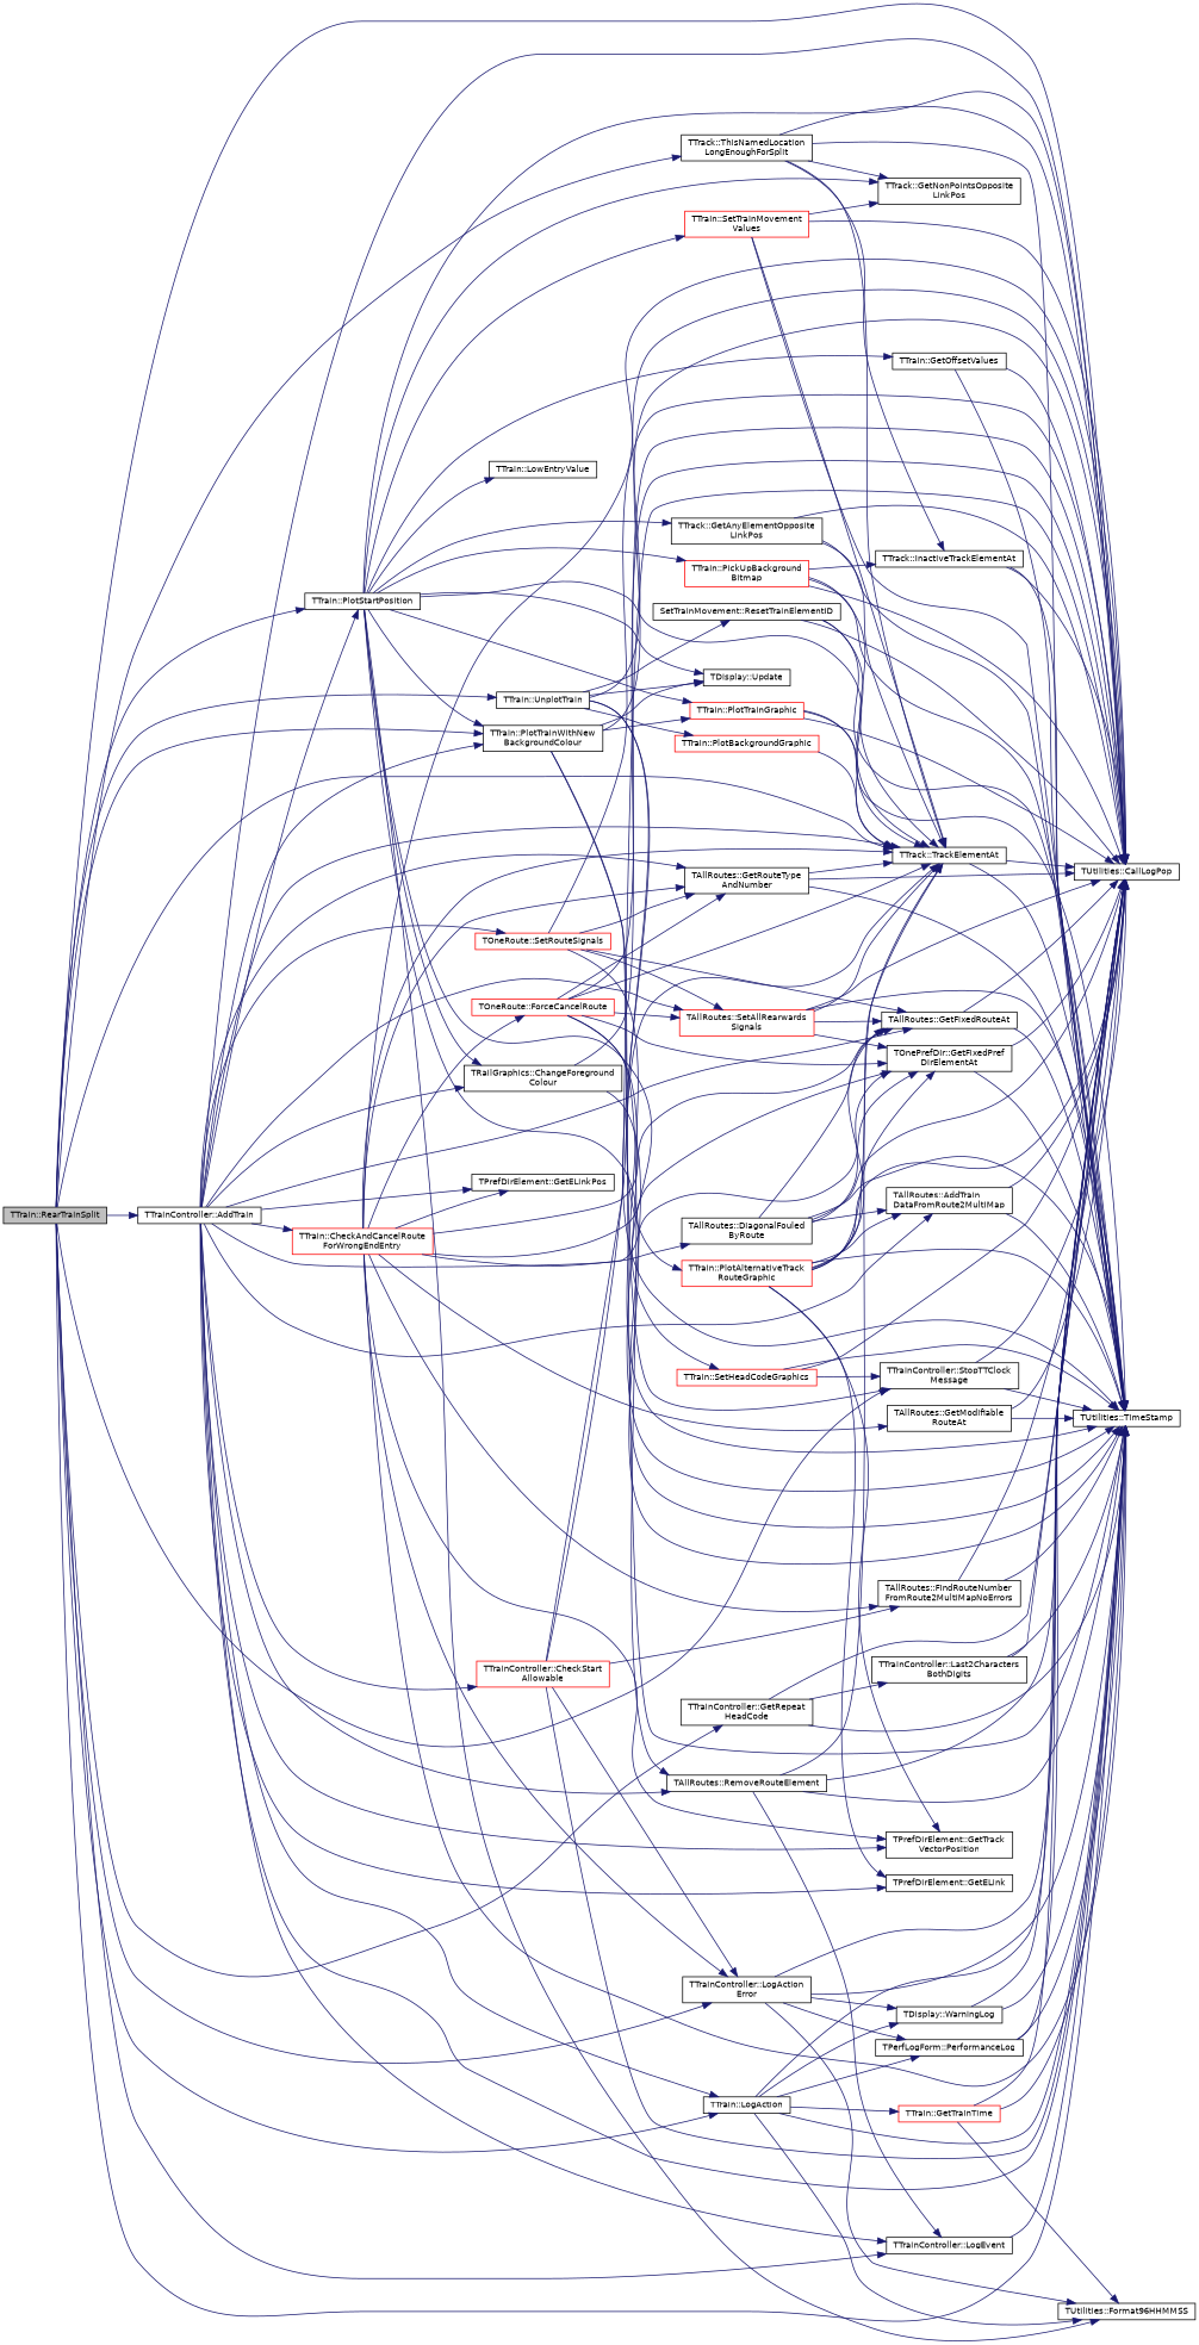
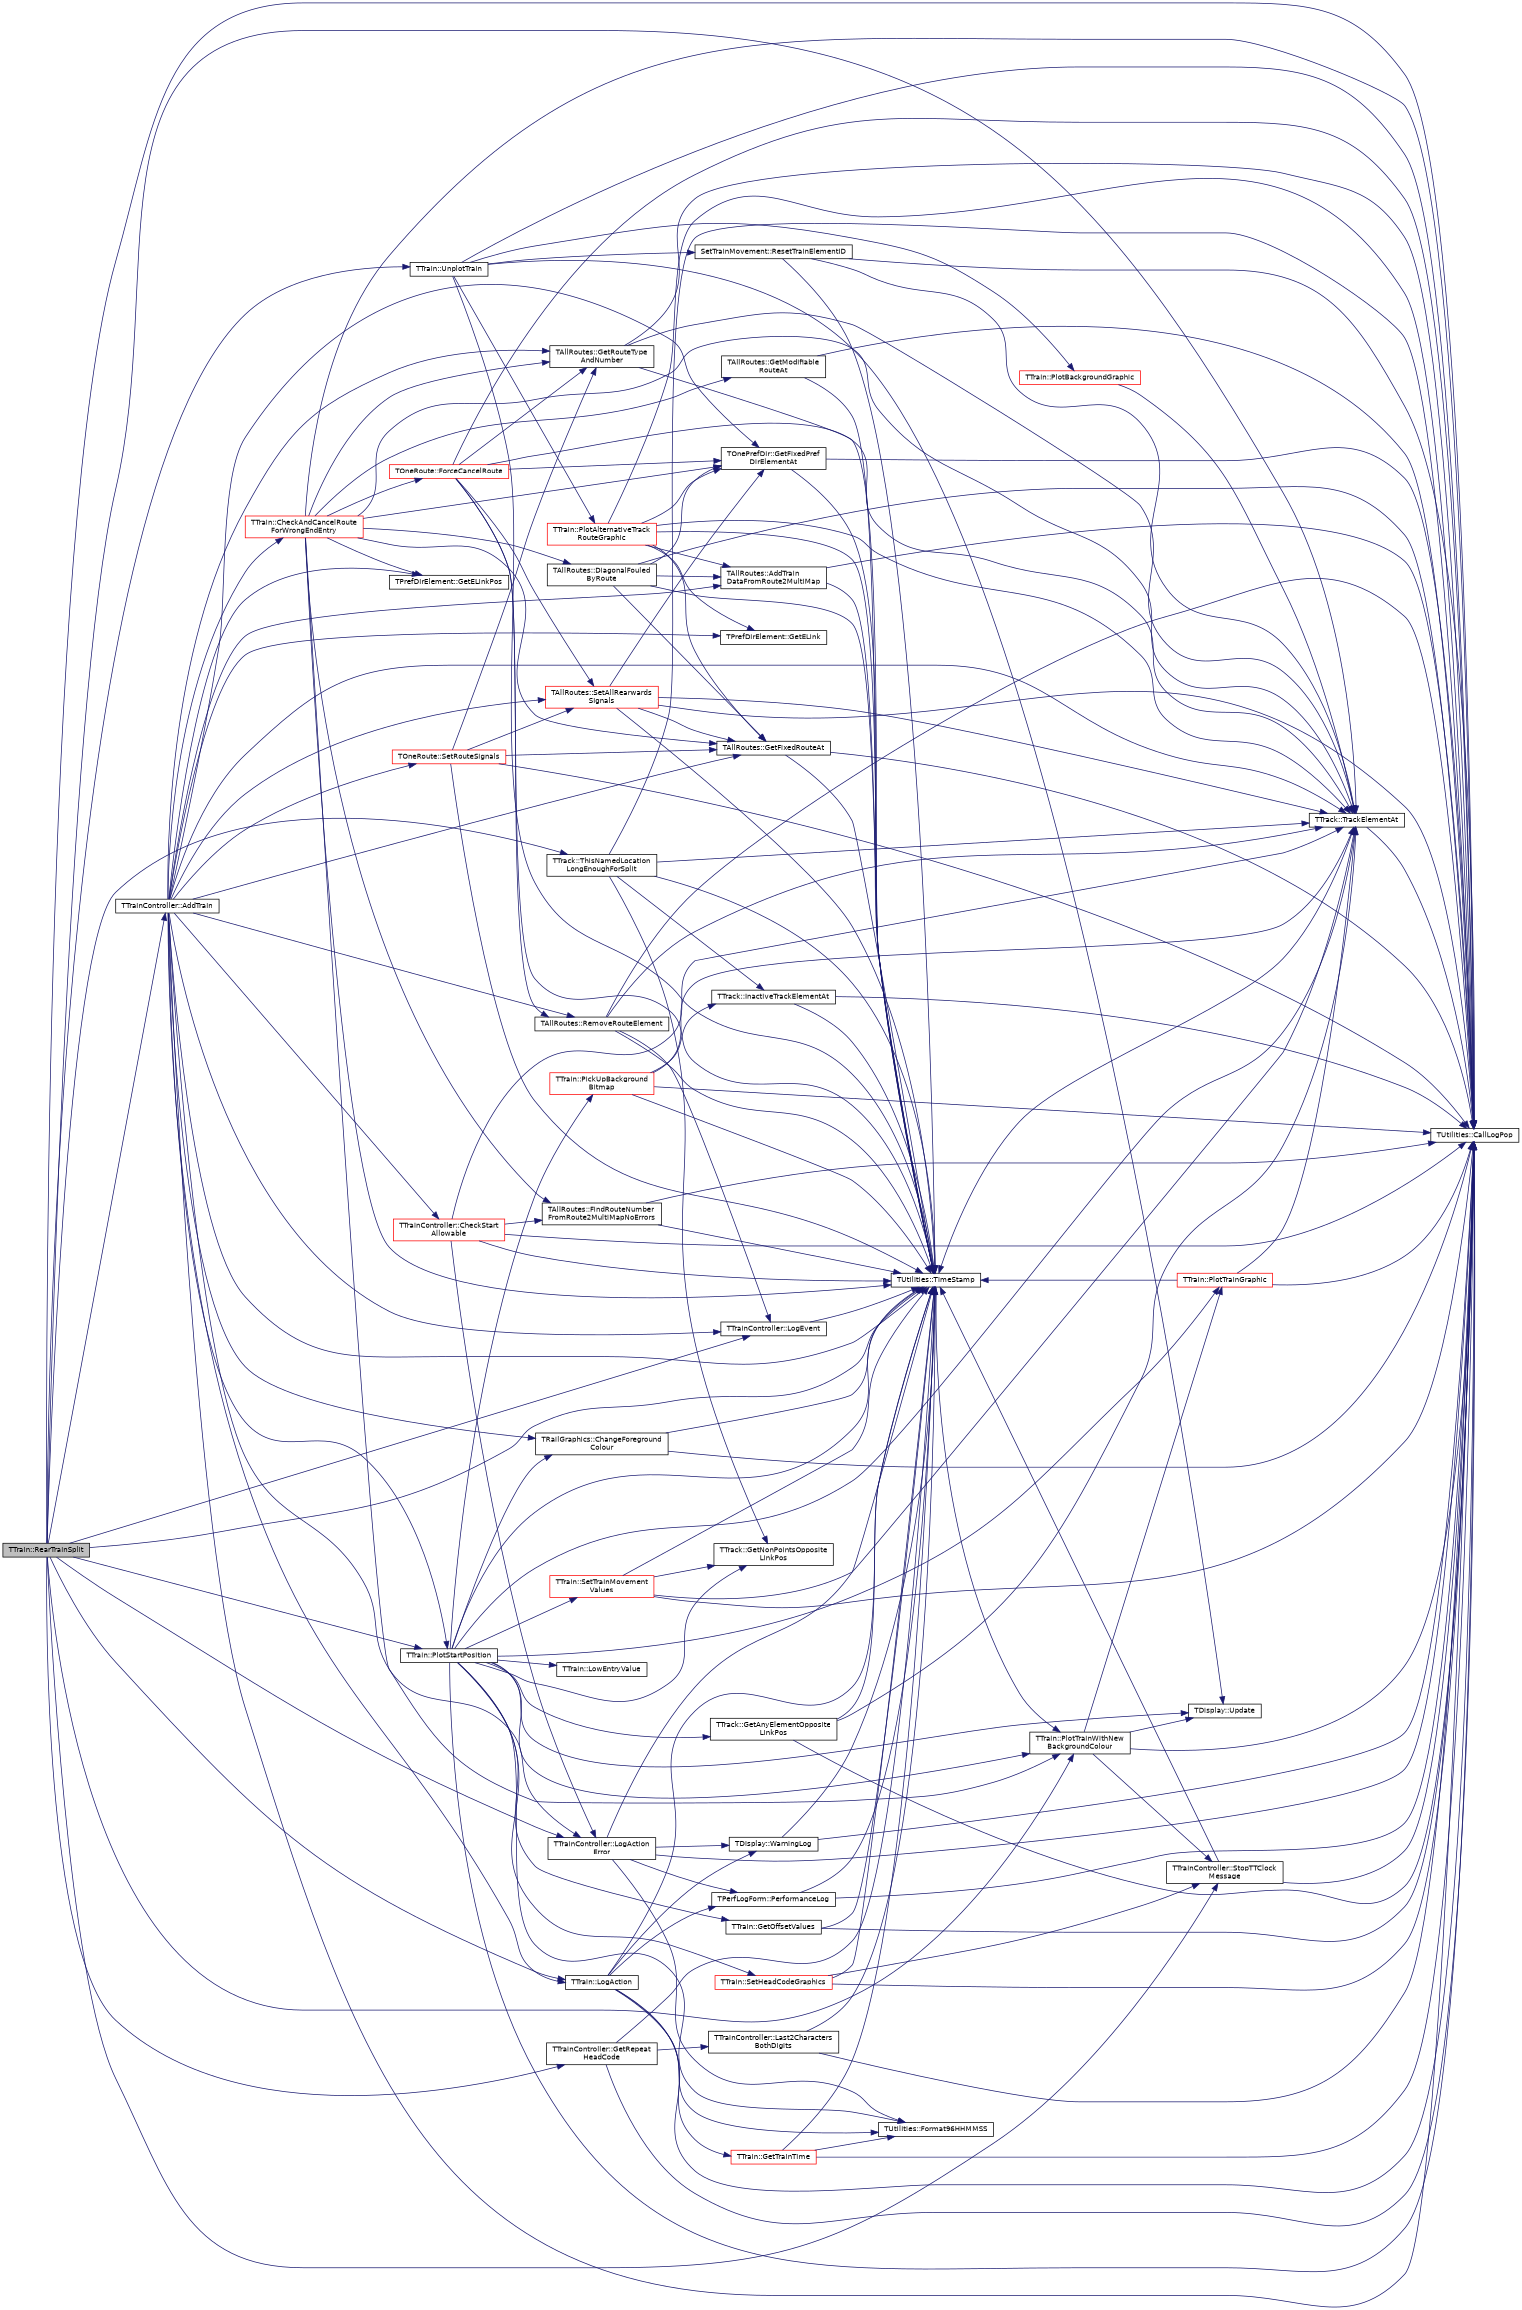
  digraph {
    rankdir=LR
    node [color=black fillcolor=white fontname=Helvetica fontsize=10 shape=record style=filled]
    edge [color=midnightblue fontname=Helvetica fontsize=10 labelfontname=Helvetica labelfontsize=10 style=solid]
    n1 [fillcolor=grey75 fontcolor=black height=0.2 label="TTrain::RearTrainSplit" width=0.4]
    n2 [height=0.2 label="TTrainController::AddTrain" width=0.4]
    n3 [height=0.2 label="TUtilities::CallLogPop" width=0.4]
    n4 [height=0.2 label="TUtilities::TimeStamp" width=0.4]
    n5 [height=0.2 label="TTrack::TrackElementAt" width=0.4]
    n6 [height=0.2 label="TTrainController::LogEvent" width=0.4]
    n7 [height=0.2 label="TTrainController::LogAction\lError" width=0.4]
    n8 [height=0.2 label="TTrain::LogAction" width=0.4]
    n9 [height=0.2 label="TTrain::PlotStartPosition" width=0.4]
    n10 [height=0.2 label="TTrain::PlotTrainWithNew\lBackgroundColour" width=0.4]
    n11 [height=0.2 label="TTrainController::StopTTClock\lMessage" width=0.4]
    n12 [height=0.2 label="TTrainController::GetRepeat\lHeadCode" width=0.4]
    n13 [height=0.2 label="TTrack::ThisNamedLocation\lLongEnoughForSplit" width=0.4]
    n14 [height=0.2 label="TTrain::UnplotTrain" width=0.4]
    n15 [height=0.2 label="TRailGraphics::ChangeForeground\lColour" width=0.4]
    n16 [color=red height=0.2 label="TTrain::CheckAndCancelRoute\lForWrongEndEntry" width=0.4]
    n17 [height=0.2 label="TOnePrefDir::GetFixedPref\lDirElementAt" width=0.4]
    n18 [height=0.2 label="TAllRoutes::GetFixedRouteAt" width=0.4]
    n19 [height=0.2 label="TAllRoutes::AddTrain\lDataFromRoute2MultiMap" width=0.4]
    n20 [height=0.2 label="TAllRoutes::GetRouteType\lAndNumber" width=0.4]
    n21 [height=0.2 label="TAllRoutes::RemoveRouteElement" width=0.4]
    n22 [color=red height=0.2 label="TAllRoutes::SetAllRearwards\lSignals" width=0.4]
    n23 [height=0.2 label="TPrefDirElement::GetELinkPos" width=0.4]
-   n24 [height=0.2 label="TPrefDirElement::GetTrack\lVectorPosition" width=0.4]
    n25 [color=red height=0.2 label="TTrainController::CheckStart\lAllowable" width=0.4]
    n26 [height=0.2 label="TPrefDirElement::GetELink" width=0.4]
    n27 [color=red height=0.2 label="TOneRoute::SetRouteSignals" width=0.4]
    n28 [height=0.2 label="TUtilities::Format96HHMMSS" width=0.4]
    n29 [height=0.2 label="TPerfLogForm::PerformanceLog" width=0.4]
    n30 [height=0.2 label="TDisplay::WarningLog" width=0.4]
    n31 [color=red height=0.2 label="TTrain::GetTrainTime" width=0.4]
    n32 [height=0.2 label="TTrack::GetAnyElementOpposite\lLinkPos" width=0.4]
    n33 [height=0.2 label="TTrack::GetNonPointsOpposite\lLinkPos" width=0.4]
    n34 [height=0.2 label="TTrain::GetOffsetValues" width=0.4]
    n35 [height=0.2 label="TTrain::LowEntryValue" width=0.4]
    n36 [color=red height=0.2 label="TTrain::PickUpBackground\lBitmap" width=0.4]
    n37 [color=red height=0.2 label="TTrain::PlotTrainGraphic" width=0.4]
    n38 [height=0.2 label="TDisplay::Update" width=0.4]
    n39 [color=red height=0.2 label="TTrain::SetHeadCodeGraphics" width=0.4]
    n40 [color=red height=0.2 label="TTrain::SetTrainMovement\lValues" width=0.4]
    n41 [height=0.2 label="TTrainController::Last2Characters\lBothDigits" width=0.4]
    n42 [height=0.2 label="TTrack::InactiveTrackElementAt" width=0.4]
    n43 [color=red height=0.2 label="TTrain::PlotAlternativeTrack\lRouteGraphic" width=0.4]
    n44 [color=red height=0.2 label="TTrain::PlotBackgroundGraphic" width=0.4]
    n45 [height=0.2 label="SetTrainMovement::ResetTrainElementID" width=0.4]
    n46 [height=0.2 label="TAllRoutes::DiagonalFouled\lByRoute" width=0.4]
    n47 [height=0.2 label="TAllRoutes::FindRouteNumber\lFromRoute2MultiMapNoErrors" width=0.4]
    n48 [color=red height=0.2 label="TOneRoute::ForceCancelRoute" width=0.4]
    n49 [height=0.2 label="TAllRoutes::GetModifiable\lRouteAt" width=0.4]
    n1 -> n2
    n1 -> n3
    n1 -> n4
    n1 -> n5
    n1 -> n6
    n1 -> n7
    n1 -> n8
    n1 -> n9
    n1 -> n10
    n1 -> n11
    n1 -> n12
    n1 -> n13
    n1 -> n14
    n2 -> n3
    n2 -> n4
    n2 -> n5
    n2 -> n6
    n2 -> n8
    n2 -> n9
    n2 -> n10
    n2 -> n15
    n2 -> n16
    n2 -> n17
    n2 -> n18
    n2 -> n19
    n2 -> n20
    n2 -> n21
    n2 -> n22
    n2 -> n23
-   n2 -> n24
    n2 -> n25
    n2 -> n26
    n2 -> n27
    n5 -> n3
    n5 -> n4
    n6 -> n4
    n7 -> n3
    n7 -> n4
    n7 -> n28
    n7 -> n29
    n7 -> n30
    n8 -> n3
    n8 -> n4
    n8 -> n28
    n8 -> n29
    n8 -> n30
    n8 -> n31
    n9 -> n3
    n9 -> n4
    n9 -> n5
    n9 -> n10
    n9 -> n15
    n9 -> n28
    n9 -> n32
    n9 -> n33
    n9 -> n34
    n9 -> n35
    n9 -> n36
    n9 -> n37
    n9 -> n38
    n9 -> n39
    n9 -> n40
    n10 -> n3
-   n10 -> n4
+   n4 -> n10
    n10 -> n11
    n10 -> n37
    n10 -> n38
    n11 -> n3
    n11 -> n4
    n12 -> n3
    n12 -> n4
    n12 -> n41
    n13 -> n3
    n13 -> n4
    n13 -> n5
    n13 -> n33
    n13 -> n42
    n14 -> n3
    n14 -> n4
    n14 -> n38
    n14 -> n43
    n14 -> n44
    n14 -> n45
    n15 -> n3
    n15 -> n4
    n16 -> n3
    n16 -> n4
    n16 -> n5
    n16 -> n7
    n16 -> n17
    n16 -> n18
    n16 -> n20
    n16 -> n23
-   n16 -> n24
    n16 -> n46
    n16 -> n47
    n16 -> n48
    n16 -> n49
    n17 -> n3
    n17 -> n4
    n18 -> n3
    n18 -> n4
    n19 -> n3
    n19 -> n4
    n20 -> n3
    n20 -> n4
    n20 -> n5
    n21 -> n3
    n21 -> n4
    n21 -> n5
    n21 -> n6
    n22 -> n3
    n22 -> n4
    n22 -> n5
    n22 -> n17
    n22 -> n18
    n25 -> n3
    n25 -> n4
    n25 -> n5
    n25 -> n7
    n25 -> n47
    n27 -> n3
    n27 -> n4
    n27 -> n18
    n27 -> n20
    n27 -> n22
    n29 -> n3
    n29 -> n4
    n30 -> n3
    n30 -> n4
    n31 -> n3
    n31 -> n4
    n31 -> n28
    n32 -> n3
    n32 -> n4
    n32 -> n5
    n34 -> n3
    n34 -> n4
    n36 -> n3
    n36 -> n4
    n36 -> n5
    n36 -> n42
    n37 -> n3
    n37 -> n4
    n37 -> n5
    n39 -> n3
    n39 -> n4
    n39 -> n11
    n40 -> n3
    n40 -> n4
    n40 -> n5
    n40 -> n33
    n41 -> n3
    n41 -> n4
    n42 -> n3
    n42 -> n4
    n43 -> n3
    n43 -> n4
    n43 -> n5
    n43 -> n17
    n43 -> n18
    n43 -> n19
-   n43 -> n24
    n43 -> n26
    n44 -> n5
    n45 -> n3
    n45 -> n4
    n45 -> n5
    n46 -> n3
    n46 -> n4
    n46 -> n17
    n46 -> n18
    n46 -> n19
    n47 -> n3
    n47 -> n4
    n48 -> n3
    n48 -> n4
    n48 -> n5
    n48 -> n17
    n48 -> n20
    n48 -> n21
    n48 -> n22
    n49 -> n3
    n49 -> n4
  }
